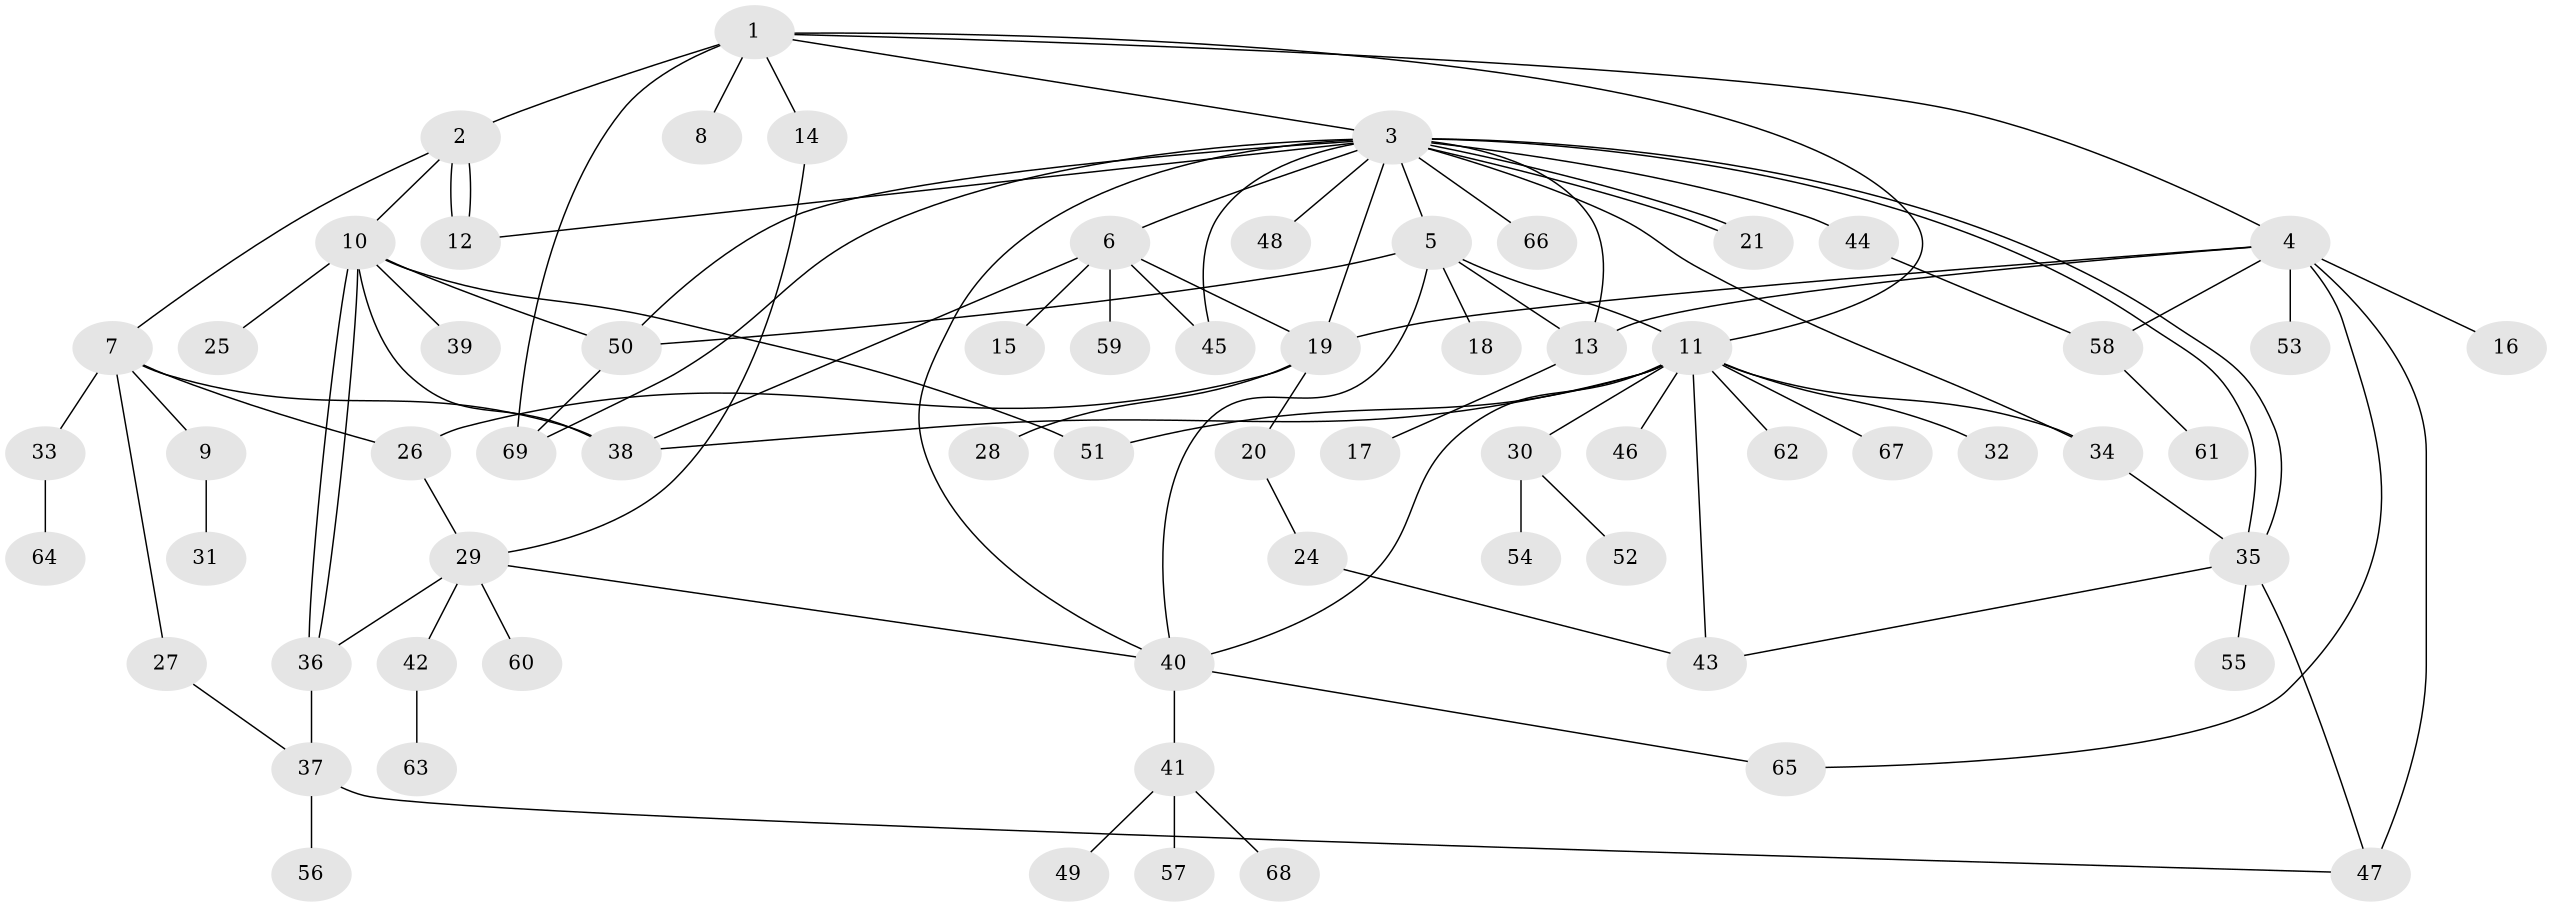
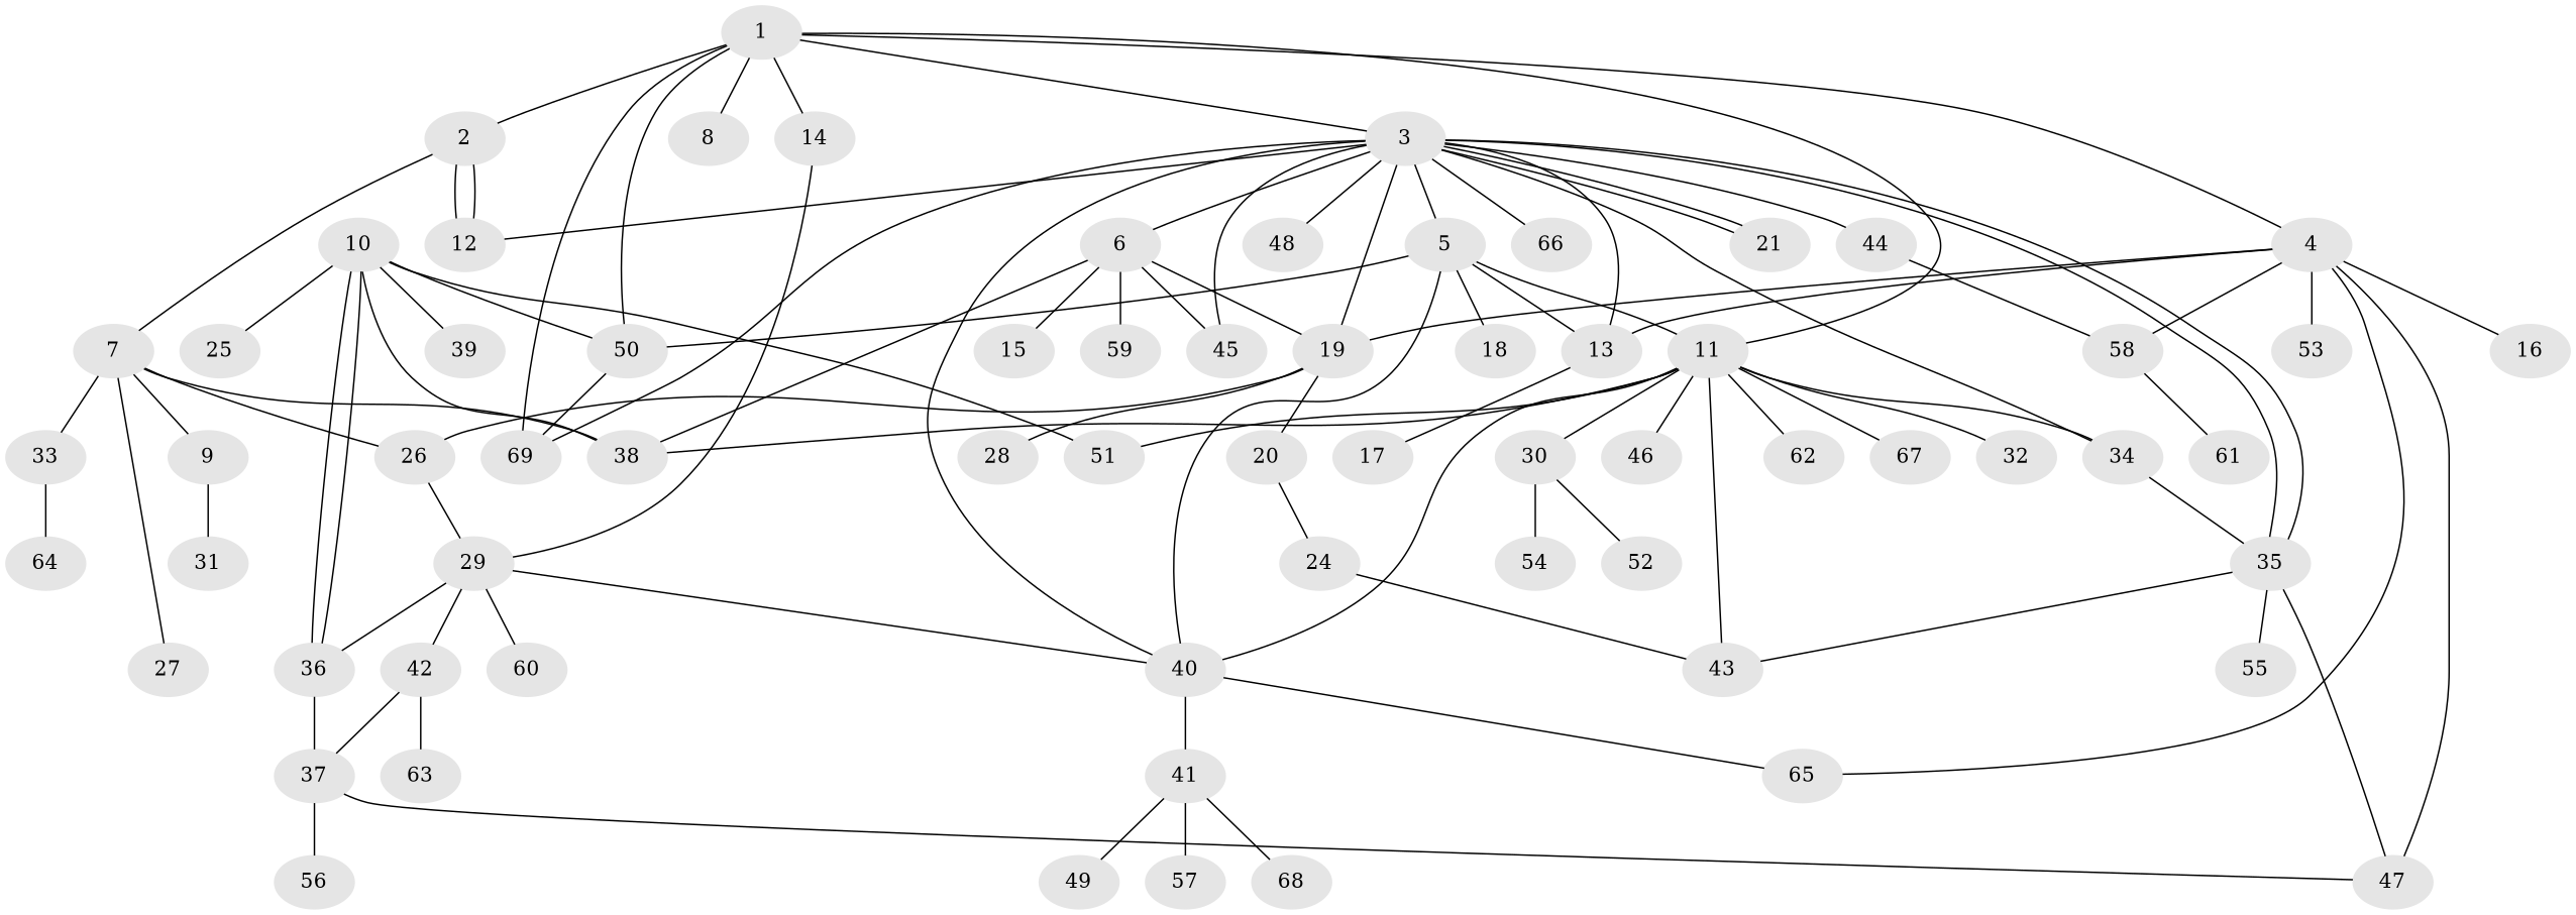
  graph {
    node [color=gray90 style=filled]
    1
    2
    3
    4
    8
    11
    14
    69
    7
    10
    12
    5
    6
    13
    19
    21
    34
    35
    40
    44
    45
    48
    50
    66
    16
    47
    53
    58
    65
    38
    51
    30
    32
    43
    46
    62
    67
    29
    9
    26
    27
    33
    25
    36
    39
    18
    15
    59
    17
    20
    28
    55
    41
    61
    31
    37
    64
    52
    54
    42
    60
    24
    56
    63
    49
    57
    68
    1 -- 2
    1 -- 3
    1 -- 4
    1 -- 8
    1 -- 11
    1 -- 14
    1 -- 69
    2 -- 7
-   2 -- 10
    2 -- 12
    2 -- 12
    3 -- 69
    3 -- 12
    3 -- 5
    3 -- 6
    3 -- 13
    3 -- 19
    3 -- 21
    3 -- 21
    3 -- 34
    3 -- 35
    3 -- 35
    3 -- 40
    3 -- 44
    3 -- 45
    3 -- 48
-   3 -- 50
+   1 -- 50
    3 -- 66
    4 -- 13
    4 -- 19
    4 -- 16
    4 -- 47
    4 -- 53
    4 -- 58
    4 -- 65
    11 -- 34
    11 -- 40
    11 -- 38
    11 -- 51
    11 -- 30
    11 -- 32
    11 -- 43
    11 -- 46
    11 -- 62
    11 -- 67
    14 -- 29
    7 -- 38
    7 -- 9
    7 -- 26
    7 -- 27
    7 -- 33
    10 -- 50
    10 -- 38
    10 -- 51
    10 -- 25
    10 -- 36
    10 -- 36
    10 -- 39
    5 -- 11
    5 -- 13
    5 -- 40
    5 -- 50
    5 -- 18
    6 -- 19
    6 -- 45
    6 -- 38
    6 -- 15
    6 -- 59
    13 -- 17
    19 -- 26
    19 -- 20
    19 -- 28
    34 -- 35
    35 -- 47
    35 -- 43
    35 -- 55
    40 -- 65
    40 -- 41
    44 -- 58
    50 -- 69
    58 -- 61
    30 -- 52
    30 -- 54
    29 -- 40
    29 -- 36
    29 -- 42
    29 -- 60
    9 -- 31
    26 -- 29
-   27 -- 37
+   42 -- 37
    33 -- 64
    36 -- 37
    20 -- 24
    41 -- 49
    41 -- 57
    41 -- 68
    37 -- 47
    37 -- 56
    42 -- 63
    24 -- 43
  }
